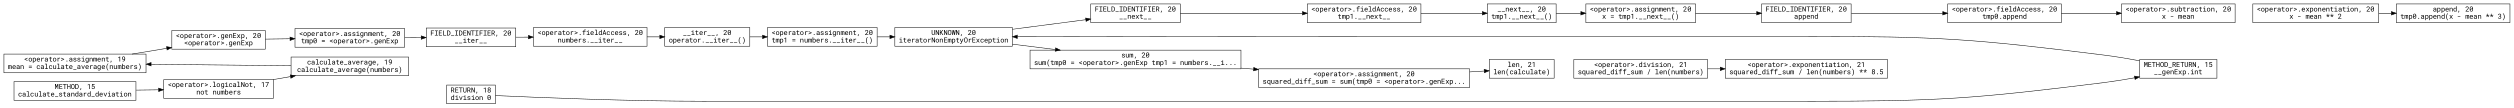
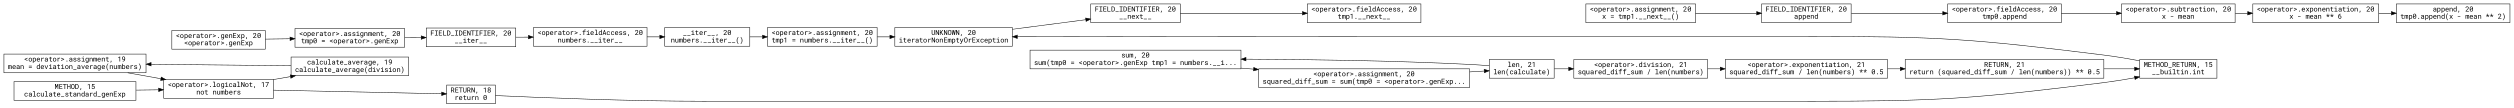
  digraph {
    fontname="Roboto Mono"
    rankdir=LR
    node [fontname="Roboto Mono" shape=rect]
    edge [fontname="Roboto Mono"]
-   n1 [label=<&lt;operator&gt;.assignment, 19<BR/>mean = calculate_average(numbers)>]
+   n1 [label=<&lt;operator&gt;.assignment, 19<BR/>mean = deviation_average(numbers)>]
    n2 [label=<&lt;operator&gt;.genExp, 20<BR/>&lt;operator&gt;.genExp>]
    n3 [label=<&lt;operator&gt;.assignment, 20<BR/>tmp0 = &lt;operator&gt;.genExp>]
    n4 [label=<&lt;operator&gt;.assignment, 20<BR/>squared_diff_sum = sum(tmp0 = &lt;operator&gt;.genExp...>]
    n5 [label=<len, 21<BR/>len(calculate)>]
    n6 [label=<&lt;operator&gt;.division, 21<BR/>squared_diff_sum / len(numbers)>]
-   n8 [label=<METHOD_RETURN, 15<BR/>__genExp.int>]
+   n7 [label=<RETURN, 21<BR/>return (squared_diff_sum / len(numbers)) ** 0.5>]
+   n8 [label=<METHOD_RETURN, 15<BR/>__builtin.int>]
    n9 [label=<UNKNOWN, 20<BR/>iteratorNonEmptyOrException>]
    n10 [label=<&lt;operator&gt;.logicalNot, 17<BR/>not numbers>]
-   n11 [label=<calculate_average, 19<BR/>calculate_average(numbers)>]
-   n12 [label=<RETURN, 18<BR/>division 0>]
+   n11 [label=<calculate_average, 19<BR/>calculate_average(division)>]
+   n12 [label=<RETURN, 18<BR/>return 0>]
    n13 [label=<sum, 20<BR/>sum(tmp0 = &lt;operator&gt;.genExp tmp1 = numbers.__i...>]
-   n14 [label=<&lt;operator&gt;.exponentiation, 21<BR/>squared_diff_sum / len(numbers) ** 8.5>]
+   n14 [label=<&lt;operator&gt;.exponentiation, 21<BR/>squared_diff_sum / len(numbers) ** 0.5>]
    n15 [label=<FIELD_IDENTIFIER, 20<BR/>__iter__>]
    n16 [label=<&lt;operator&gt;.fieldAccess, 20<BR/>numbers.__iter__>]
    n17 [label=<&lt;operator&gt;.assignment, 20<BR/>tmp1 = numbers.__iter__()>]
    n18 [label=<FIELD_IDENTIFIER, 20<BR/>__next__>]
-   n19 [label=<__iter__, 20<BR/>operator.__iter__()>]
+   n19 [label=<__iter__, 20<BR/>numbers.__iter__()>]
    n20 [label=<&lt;operator&gt;.fieldAccess, 20<BR/>tmp1.__next__>]
    n21 [label=<&lt;operator&gt;.assignment, 20<BR/>x = tmp1.__next__()>]
    n22 [label=<FIELD_IDENTIFIER, 20<BR/>append>]
    n23 [label=<&lt;operator&gt;.fieldAccess, 20<BR/>tmp0.append>]
-   n24 [label=<append, 20<BR/>tmp0.append(x - mean ** 3)>]
-   n25 [label=<__next__, 20<BR/>tmp1.__next__()>]
+   n24 [label=<append, 20<BR/>tmp0.append(x - mean ** 2)>]
    n26 [label=<&lt;operator&gt;.subtraction, 20<BR/>x - mean>]
-   n27 [label=<&lt;operator&gt;.exponentiation, 20<BR/>x - mean ** 2>]
-   n28 [label=<METHOD, 15<BR/>calculate_standard_deviation>]
-   n1 -> n2
+   n27 [label=<&lt;operator&gt;.exponentiation, 20<BR/>x - mean ** 6>]
+   n28 [label=<METHOD, 15<BR/>calculate_standard_genExp>]
+   n1 -> n10
    n2 -> n3
    n3 -> n15
    n4 -> n5
+   n5 -> n6
    n6 -> n14
+   n7 -> n8
    n8 -> n9
-   n9 -> n13
+   n5 -> n13
    n9 -> n18
    n10 -> n11
+   n10 -> n12
    n11 -> n1
    n12 -> n8
    n13 -> n4
+   n14 -> n7
    n15 -> n16
    n16 -> n19
    n17 -> n9
    n18 -> n20
    n19 -> n17
-   n20 -> n25
    n21 -> n22
    n22 -> n23
    n23 -> n26
-   n25 -> n21
+   n26 -> n27
    n27 -> n24
    n28 -> n10
  }
